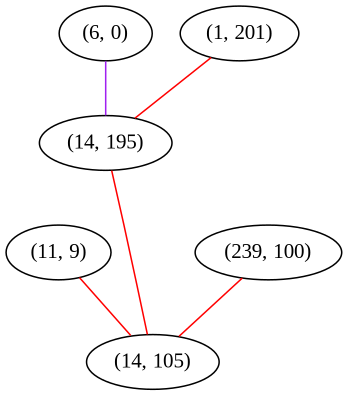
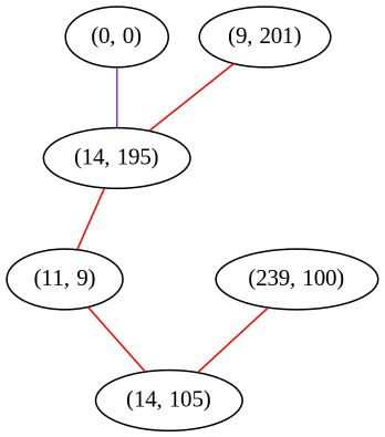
  graph {
    fontname="Liberation Serif"
    node [fontname="Liberation Serif"]
    edge [color=red fontname="Liberation Serif" weight=1]
-   "(0, 0)" [label="(6, 0)"]
+   "(0, 0)"
    "(14, 195)"
    "(11, 9)"
    "(14, 105)"
-   "(9, 201)" [label="(1, 201)"]
+   "(9, 201)"
    n6 [label="(239, 100)"]
    "(0, 0)" -- "(14, 195)" [color=purple weight=4]
-   "(14, 195)" -- "(14, 105)"
+   "(14, 195)" -- "(11, 9)"
    "(11, 9)" -- "(14, 105)"
    "(9, 201)" -- "(14, 195)"
    n6 -- "(14, 105)"
  }
